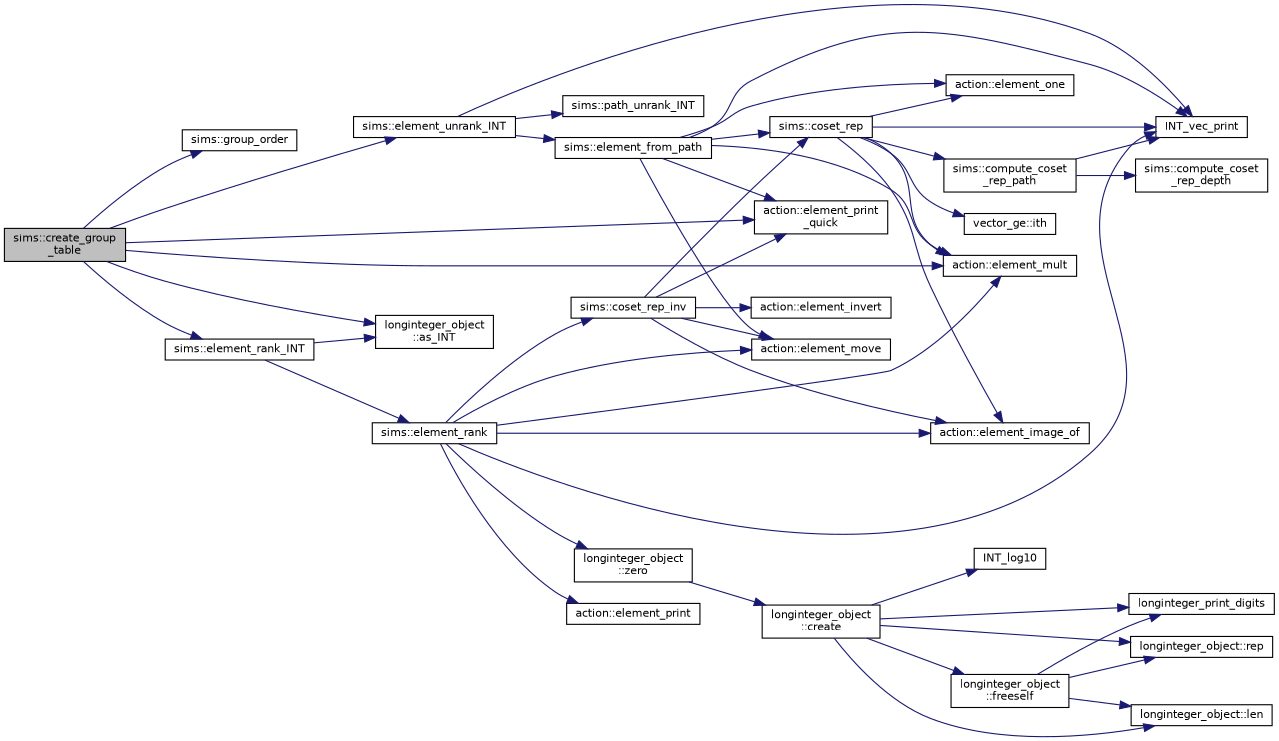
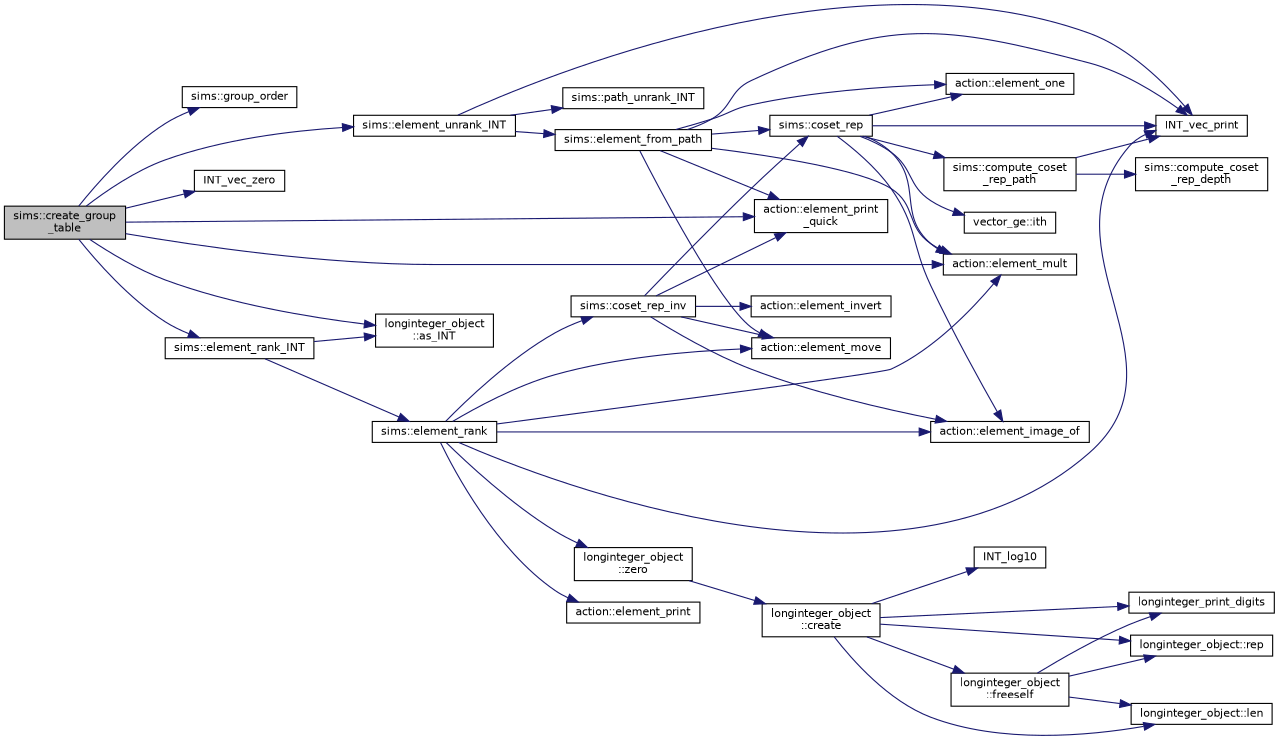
  digraph {
    rankdir=LR
    node [color=black fillcolor=white fontname=Helvetica fontsize=10 shape=record style=filled]
    edge [color=midnightblue fontname=Helvetica fontsize=10 labelfontname=Helvetica labelfontsize=10 style=solid]
    n1 [fillcolor=grey75 fontcolor=black height=0.2 label="sims::create_group\l_table" width=0.4]
    n2 [height=0.2 label="sims::group_order" width=0.4]
    n3 [height=0.2 label="longinteger_object\l::as_INT" width=0.4]
+   n4 [height=0.2 label=INT_vec_zero width=0.4]
    n5 [height=0.2 label="sims::element_unrank_INT" width=0.4]
    n6 [height=0.2 label="action::element_print\l_quick" width=0.4]
    n7 [height=0.2 label="action::element_mult" width=0.4]
    n8 [height=0.2 label="sims::element_rank_INT" width=0.4]
    n9 [height=0.2 label="sims::path_unrank_INT" width=0.4]
    n10 [height=0.2 label=INT_vec_print width=0.4]
    n11 [height=0.2 label="sims::element_from_path" width=0.4]
    n12 [height=0.2 label="sims::element_rank" width=0.4]
    n13 [height=0.2 label="action::element_one" width=0.4]
    n14 [height=0.2 label="sims::coset_rep" width=0.4]
    n15 [height=0.2 label="action::element_move" width=0.4]
    n16 [height=0.2 label="sims::compute_coset\l_rep_path" width=0.4]
    n17 [height=0.2 label="vector_ge::ith" width=0.4]
    n18 [height=0.2 label="action::element_image_of" width=0.4]
    n19 [height=0.2 label="sims::compute_coset\l_rep_depth" width=0.4]
    n20 [height=0.2 label="longinteger_object\l::zero" width=0.4]
    n21 [height=0.2 label="action::element_print" width=0.4]
    n22 [height=0.2 label="sims::coset_rep_inv" width=0.4]
    n23 [height=0.2 label="longinteger_object\l::create" width=0.4]
    n24 [height=0.2 label="action::element_invert" width=0.4]
    n25 [height=0.2 label="longinteger_object\l::freeself" width=0.4]
    n26 [height=0.2 label=longinteger_print_digits width=0.4]
    n27 [height=0.2 label="longinteger_object::rep" width=0.4]
    n28 [height=0.2 label="longinteger_object::len" width=0.4]
    n29 [height=0.2 label=INT_log10 width=0.4]
    n1 -> n2
    n1 -> n3
+   n1 -> n4
    n1 -> n5
    n1 -> n6
    n1 -> n7
    n1 -> n8
    n5 -> n9
    n5 -> n10
    n5 -> n11
    n8 -> n3
    n8 -> n12
    n11 -> n6
    n11 -> n7
    n11 -> n10
    n11 -> n13
    n11 -> n14
    n11 -> n15
    n12 -> n7
    n12 -> n10
    n12 -> n15
    n12 -> n18
    n12 -> n20
    n12 -> n21
    n12 -> n22
    n14 -> n7
    n14 -> n10
    n14 -> n13
    n14 -> n16
    n14 -> n17
    n14 -> n18
    n16 -> n10
    n16 -> n19
    n20 -> n23
    n22 -> n6
    n22 -> n14
    n22 -> n15
    n22 -> n18
    n22 -> n24
    n23 -> n25
    n23 -> n26
    n23 -> n27
    n23 -> n28
    n23 -> n29
    n25 -> n26
    n25 -> n27
    n25 -> n28
  }
